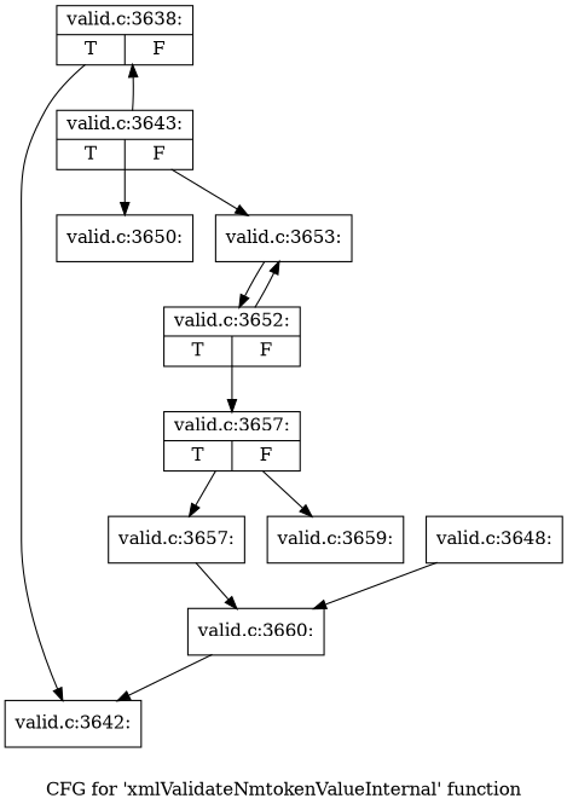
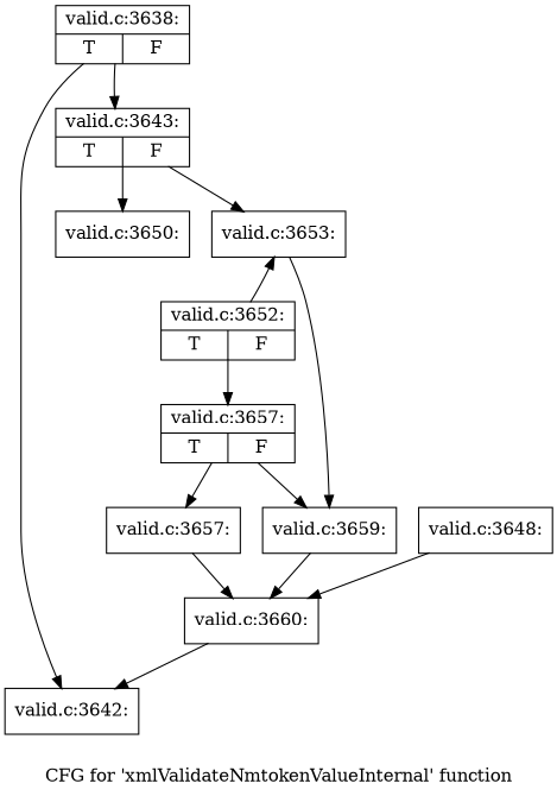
  digraph {
    label="CFG for 'xmlValidateNmtokenValueInternal' function"
    node [shape=record]
    n1 [label="{valid.c:3638:|{<s0>T|<s1>F}}"]
    n2 [label="{valid.c:3642:}"]
    n3 [label="{valid.c:3643:|{<s0>T|<s1>F}}"]
    n4 [label="{valid.c:3650:}"]
    n5 [label="{valid.c:3653:}"]
    n6 [label="{valid.c:3660:}"]
    n7 [label="{valid.c:3648:}"]
    n8 [label="{valid.c:3652:|{<s0>T|<s1>F}}"]
    n9 [label="{valid.c:3657:|{<s0>T|<s1>F}}"]
    n10 [label="{valid.c:3657:}"]
    n11 [label="{valid.c:3659:}"]
    n1 -> n2
-   n3 -> n1
+   n1 -> n3
    n3 -> n4
    n3 -> n5
-   n5 -> n8
+   n5 -> n11
    n6 -> n2
    n7 -> n6
    n8 -> n5
    n8 -> n9
    n9 -> n10
    n9 -> n11
    n10 -> n6
+   n11 -> n6
  }
